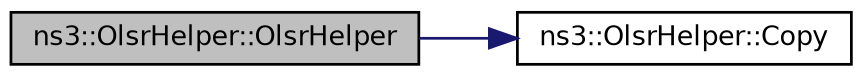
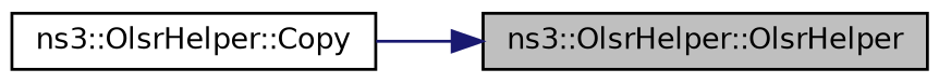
  digraph {
    rankdir=RL
    node [color=black fontname=Helvetica fontsize=10 shape=record style=filled]
    n1 [fillcolor=grey75 fontcolor=black height=0.2 label="ns3::OlsrHelper::OlsrHelper" width=0.4]
    n2 [fillcolor=white height=0.2 label="ns3::OlsrHelper::Copy" width=0.4]
-   n2 -> n1 [color=midnightblue dir=back fontname=Helvetica fontsize=10 labelfontname=Helvetica labelfontsize=10 style=solid]
+   n1 -> n2 [color=midnightblue dir=back fontname=Helvetica fontsize=10 labelfontname=Helvetica labelfontsize=10 style=solid]
  }
